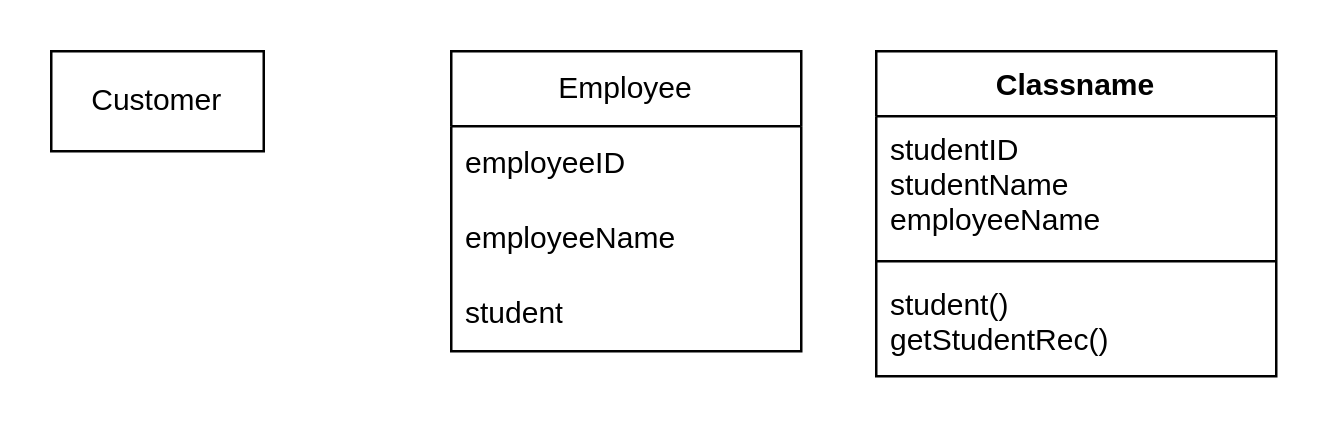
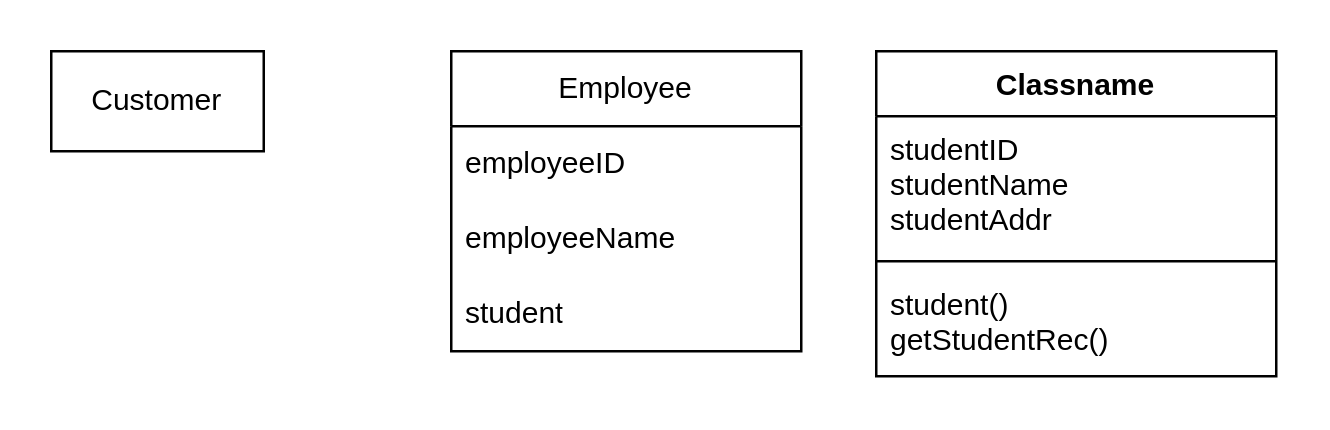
  <mxCell id="0" />
  <mxCell id="1" parent="0" />
  <mxCell id="2" value="Customer" style="rounded=0;whiteSpace=wrap;html=1;" parent="1" vertex="1"><mxGeometry x="20" y="20" width="85" height="40" as="geometry" /></mxCell>
  <mxCell id="3" value="Employee" style="swimlane;fontStyle=0;childLayout=stackLayout;horizontal=1;startSize=30;horizontalStack=0;resizeParent=1;resizeParentMax=0;resizeLast=0;collapsible=1;marginBottom=0;whiteSpace=wrap;html=1;" parent="1" vertex="1"><mxGeometry x="180" y="20" width="140" height="120" as="geometry" /></mxCell>
  <mxCell id="4" value="employeeID" style="text;strokeColor=none;fillColor=none;align=left;verticalAlign=middle;spacingLeft=4;spacingRight=4;overflow=hidden;points=[[0,0.5],[1,0.5]];portConstraint=eastwest;rotatable=0;whiteSpace=wrap;html=1;" parent="3" vertex="1"><mxGeometry y="30" width="140" height="30" as="geometry" /></mxCell>
  <mxCell id="5" value="employeeName" style="text;strokeColor=none;fillColor=none;align=left;verticalAlign=middle;spacingLeft=4;spacingRight=4;overflow=hidden;points=[[0,0.5],[1,0.5]];portConstraint=eastwest;rotatable=0;whiteSpace=wrap;html=1;" parent="3" vertex="1"><mxGeometry y="60" width="140" height="30" as="geometry" /></mxCell>
  <mxCell id="6" value="student" style="text;strokeColor=none;fillColor=none;align=left;verticalAlign=middle;spacingLeft=4;spacingRight=4;overflow=hidden;points=[[0,0.5],[1,0.5]];portConstraint=eastwest;rotatable=0;whiteSpace=wrap;html=1;" parent="3" vertex="1"><mxGeometry y="90" width="140" height="30" as="geometry" /></mxCell>
  <mxCell id="7" value="Classname" style="swimlane;fontStyle=1;align=center;verticalAlign=top;childLayout=stackLayout;horizontal=1;startSize=26;horizontalStack=0;resizeParent=1;resizeParentMax=0;resizeLast=0;collapsible=1;marginBottom=0;" parent="1" vertex="1"><mxGeometry x="350" y="20" width="160" height="130" as="geometry" /></mxCell>
- <mxCell id="8" value="studentID&#10;studentName&#10;employeeName" style="text;strokeColor=none;fillColor=none;align=left;verticalAlign=top;spacingLeft=4;spacingRight=4;overflow=hidden;rotatable=0;points=[[0,0.5],[1,0.5]];portConstraint=eastwest;" parent="7" vertex="1"><mxGeometry y="26" width="160" height="54" as="geometry" /></mxCell>
+ <mxCell id="8" value="studentID&#10;studentName&#10;studentAddr" style="text;strokeColor=none;fillColor=none;align=left;verticalAlign=top;spacingLeft=4;spacingRight=4;overflow=hidden;rotatable=0;points=[[0,0.5],[1,0.5]];portConstraint=eastwest;" parent="7" vertex="1"><mxGeometry y="26" width="160" height="54" as="geometry" /></mxCell>
  <mxCell id="9" value="" style="line;strokeWidth=1;fillColor=none;align=left;verticalAlign=middle;spacingTop=-1;spacingLeft=3;spacingRight=3;rotatable=0;labelPosition=right;points=[];portConstraint=eastwest;strokeColor=inherit;" parent="7" vertex="1"><mxGeometry y="80" width="160" height="8" as="geometry" /></mxCell>
  <mxCell id="10" value="student()&#10;getStudentRec()" style="text;strokeColor=none;fillColor=none;align=left;verticalAlign=top;spacingLeft=4;spacingRight=4;overflow=hidden;rotatable=0;points=[[0,0.5],[1,0.5]];portConstraint=eastwest;" parent="7" vertex="1"><mxGeometry y="88" width="160" height="42" as="geometry" /></mxCell>
